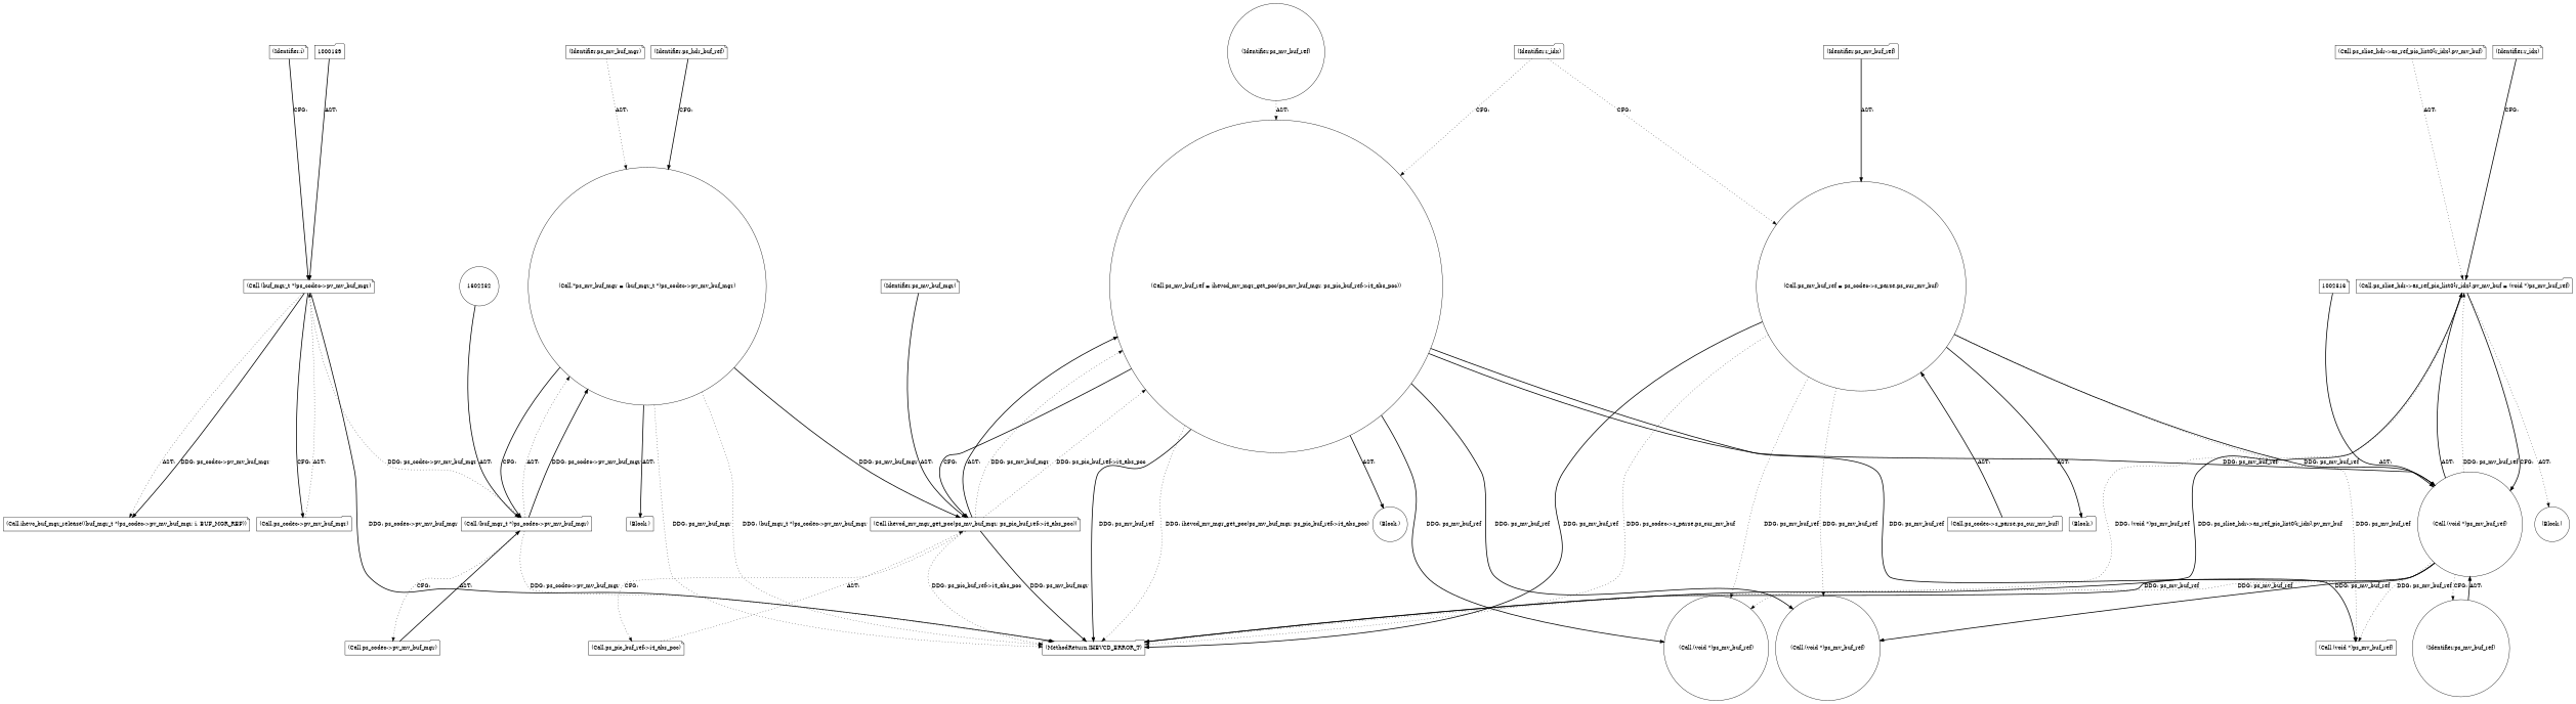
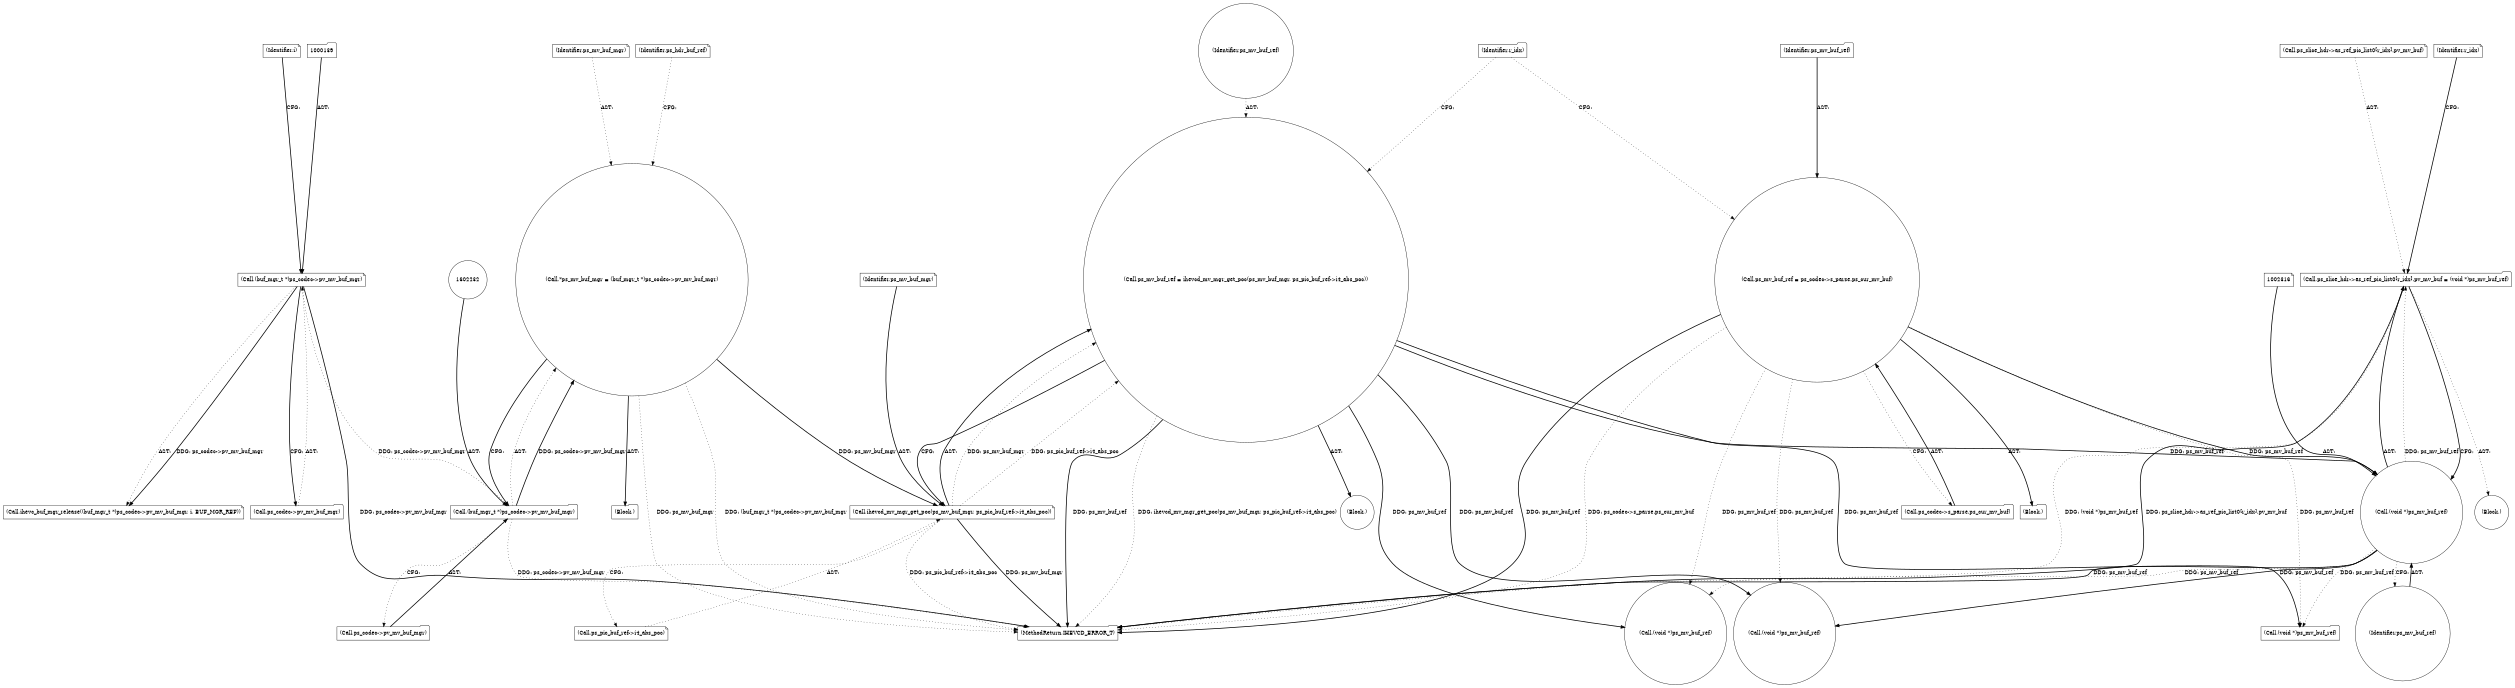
  digraph {
    node [shape=folder]
    edge [style=bold]
    n1 [label="(Call,ps_slice_hdr->as_ref_pic_list0[r_idx].pv_mv_buf = (void *)ps_mv_buf_ref)"]
    n2 [label="(Call,(void *)ps_mv_buf_ref)" shape=circle]
    n3 [label="(MethodReturn,IHEVCD_ERROR_T)"]
    n4 [label="(Block,)" shape=circle]
    n5 [label="(Call,(void *)ps_mv_buf_ref)"]
    n6 [label="(Call,(void *)ps_mv_buf_ref)" shape=circle]
    n7 [label="(Call,(void *)ps_mv_buf_ref)" shape=circle]
    n8 [label="(Identifier,ps_mv_buf_ref)" shape=circle]
    n9 [label="(Call,ps_mv_buf_ref = ps_codec->s_parse.ps_cur_mv_buf)" shape=circle]
    n10 [label="(Call,ps_codec->s_parse.ps_cur_mv_buf)"]
    n11 [label="(Block,)"]
    n12 [label="(Call,ps_mv_buf_ref = ihevcd_mv_mgr_get_poc(ps_mv_buf_mgr, ps_pic_buf_ref->i4_abs_poc))" shape=circle]
    n13 [label="(Call,ihevcd_mv_mgr_get_poc(ps_mv_buf_mgr, ps_pic_buf_ref->i4_abs_poc))" shape=note]
    n14 [label="(Block,)" shape=circle]
    n15 [label="(Call,ps_pic_buf_ref->i4_abs_poc)" shape=note]
    n16 [label="(Call,*ps_mv_buf_mgr = (buf_mgr_t *)ps_codec->pv_mv_buf_mgr)" shape=circle]
    n17 [label="(Call,(buf_mgr_t *)ps_codec->pv_mv_buf_mgr)"]
    n18 [label="(Block,)"]
    n19 [label="(Call,ps_codec->pv_mv_buf_mgr)"]
    n20 [label="(Call,(buf_mgr_t *)ps_codec->pv_mv_buf_mgr)" shape=note]
    n21 [label="(Call,ihevc_buf_mgr_release((buf_mgr_t *)ps_codec->pv_mv_buf_mgr, i, BUF_MGR_REF))" shape=note]
    n22 [label="(Call,ps_codec->pv_mv_buf_mgr)"]
    n23 [label="(Identifier,ps_mv_buf_ref)" shape=circle]
    n24 [label="(Identifier,ps_mv_buf_ref)"]
    n25 [label="(Identifier,ps_mv_buf_mgr)" shape=note]
    n26 [label="(Call,ps_slice_hdr->as_ref_pic_list0[r_idx].pv_mv_buf)" shape=note]
    n27 [label="(Identifier,r_idx)"]
    n28 [label="(Identifier,i)" shape=note]
    n29 [label="(Identifier,ps_mv_buf_mgr)" shape=note]
    n30 [label="(Identifier,ps_hdr_buf_ref)" shape=note]
    n31 [label="(Identifier,r_idx)" shape=note]
    1002316 [shape=note]
    n33 [label=1602232 shape=circle]
    n34 [label=1000139]
    n1 -> n2 [label="CFG: "]
    n1 -> n3 [label="DDG: (void *)ps_mv_buf_ref" style=dotted]
    n1 -> n3 [label="DDG: ps_slice_hdr->as_ref_pic_list0[r_idx].pv_mv_buf"]
    n1 -> n4 [label="AST: " style=dotted]
    n2 -> n1 [label="AST: "]
    n2 -> n1 [label="DDG: ps_mv_buf_ref" style=dotted]
    n2 -> n3 [label="DDG: ps_mv_buf_ref"]
    n2 -> n5 [label="DDG: ps_mv_buf_ref" style=dotted]
    n2 -> n6 [label="DDG: ps_mv_buf_ref" style=dotted]
    n2 -> n7 [label="DDG: ps_mv_buf_ref"]
    n2 -> n8 [label="CFG: " style=dotted]
    n8 -> n2 [label="AST: "]
    n9 -> n2 [label="DDG: ps_mv_buf_ref"]
    n9 -> n3 [label="DDG: ps_mv_buf_ref"]
    n9 -> n3 [label="DDG: ps_codec->s_parse.ps_cur_mv_buf" style=dotted]
    n9 -> n5 [label="DDG: ps_mv_buf_ref" style=dotted]
    n9 -> n6 [label="DDG: ps_mv_buf_ref" style=dotted]
    n9 -> n7 [label="DDG: ps_mv_buf_ref" style=dotted]
+   n9 -> n10 [label="CFG: " style=dotted]
    n9 -> n11 [label="AST: "]
    n10 -> n9 [label="AST: "]
    n12 -> n2 [label="DDG: ps_mv_buf_ref"]
    n12 -> n3 [label="DDG: ps_mv_buf_ref"]
    n12 -> n3 [label="DDG: ihevcd_mv_mgr_get_poc(ps_mv_buf_mgr, ps_pic_buf_ref->i4_abs_poc)" style=dotted]
    n12 -> n5 [label="DDG: ps_mv_buf_ref"]
    n12 -> n6 [label="DDG: ps_mv_buf_ref"]
    n12 -> n7 [label="DDG: ps_mv_buf_ref"]
    n12 -> n13 [label="CFG: "]
    n12 -> n14 [label="AST: "]
    n13 -> n3 [label="DDG: ps_pic_buf_ref->i4_abs_poc" style=dotted]
    n13 -> n3 [label="DDG: ps_mv_buf_mgr"]
    n13 -> n12 [label="AST: "]
    n13 -> n12 [label="DDG: ps_mv_buf_mgr" style=dotted]
    n13 -> n12 [label="DDG: ps_pic_buf_ref->i4_abs_poc" style=dotted]
    n13 -> n15 [label="CFG: " style=dotted]
    n15 -> n13 [label="AST: " style=dotted]
    n16 -> n3 [label="DDG: ps_mv_buf_mgr" style=dotted]
    n16 -> n3 [label="DDG: (buf_mgr_t *)ps_codec->pv_mv_buf_mgr" style=dotted]
    n16 -> n13 [label="DDG: ps_mv_buf_mgr"]
    n16 -> n17 [label="CFG: "]
    n16 -> n18 [label="AST: "]
    n17 -> n3 [label="DDG: ps_codec->pv_mv_buf_mgr" style=dotted]
    n17 -> n16 [label="AST: " style=dotted]
    n17 -> n16 [label="DDG: ps_codec->pv_mv_buf_mgr"]
    n17 -> n19 [label="CFG: " style=dotted]
    n19 -> n17 [label="AST: "]
    n20 -> n3 [label="DDG: ps_codec->pv_mv_buf_mgr"]
    n20 -> n17 [label="DDG: ps_codec->pv_mv_buf_mgr" style=dotted]
    n20 -> n21 [label="AST: " style=dotted]
    n20 -> n21 [label="DDG: ps_codec->pv_mv_buf_mgr"]
    n20 -> n22 [label="CFG: "]
    n22 -> n20 [label="AST: " style=dotted]
    n23 -> n12 [label="AST: " style=dotted]
    n24 -> n9 [label="AST: "]
    n25 -> n13 [label="AST: "]
    n26 -> n1 [label="AST: " style=dotted]
    n27 -> n9 [label="CFG: " style=dotted]
    n27 -> n12 [label="CFG: " style=dotted]
    n28 -> n20 [label="CFG: "]
    n29 -> n16 [label="AST: " style=dotted]
-   n30 -> n16 [label="CFG: "]
+   n30 -> n16 [label="CFG: " style=dotted]
    n31 -> n1 [label="CFG: "]
    1002316 -> n2 [label="AST: "]
    n33 -> n17 [label="AST: "]
    n34 -> n20 [label="AST: "]
  }
